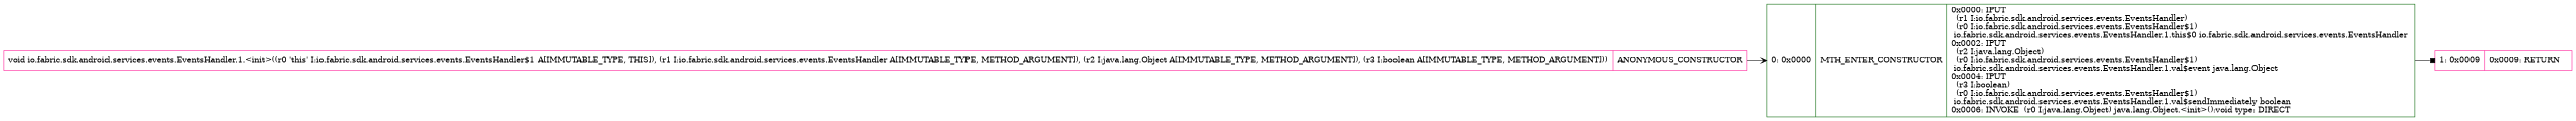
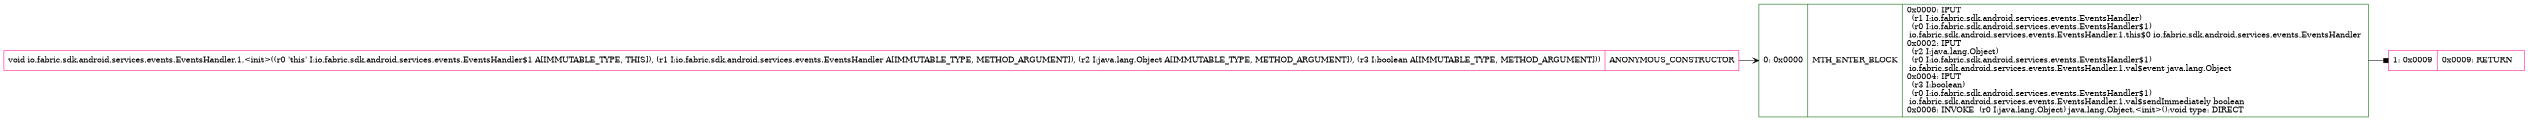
  digraph {
    rankdir=LR
    node [shape=record color=deeppink]
    edge [color=black]
-   n1 [label="{0\:\ 0x0000|MTH_ENTER_CONSTRUCTOR\l|0x0000: IPUT  \l  (r1 I:io.fabric.sdk.android.services.events.EventsHandler)\l  (r0 I:io.fabric.sdk.android.services.events.EventsHandler$1)\l io.fabric.sdk.android.services.events.EventsHandler.1.this$0 io.fabric.sdk.android.services.events.EventsHandler \l0x0002: IPUT  \l  (r2 I:java.lang.Object)\l  (r0 I:io.fabric.sdk.android.services.events.EventsHandler$1)\l io.fabric.sdk.android.services.events.EventsHandler.1.val$event java.lang.Object \l0x0004: IPUT  \l  (r3 I:boolean)\l  (r0 I:io.fabric.sdk.android.services.events.EventsHandler$1)\l io.fabric.sdk.android.services.events.EventsHandler.1.val$sendImmediately boolean \l0x0006: INVOKE  (r0 I:java.lang.Object) java.lang.Object.\<init\>():void type: DIRECT \l}" color=darkgreen]
+   n1 [label="{0\:\ 0x0000|MTH_ENTER_BLOCK\l|0x0000: IPUT  \l  (r1 I:io.fabric.sdk.android.services.events.EventsHandler)\l  (r0 I:io.fabric.sdk.android.services.events.EventsHandler$1)\l io.fabric.sdk.android.services.events.EventsHandler.1.this$0 io.fabric.sdk.android.services.events.EventsHandler \l0x0002: IPUT  \l  (r2 I:java.lang.Object)\l  (r0 I:io.fabric.sdk.android.services.events.EventsHandler$1)\l io.fabric.sdk.android.services.events.EventsHandler.1.val$event java.lang.Object \l0x0004: IPUT  \l  (r3 I:boolean)\l  (r0 I:io.fabric.sdk.android.services.events.EventsHandler$1)\l io.fabric.sdk.android.services.events.EventsHandler.1.val$sendImmediately boolean \l0x0006: INVOKE  (r0 I:java.lang.Object) java.lang.Object.\<init\>():void type: DIRECT \l}" color=darkgreen]
    n2 [label="{1\:\ 0x0009|0x0009: RETURN   \l}"]
    n3 [label="{void io.fabric.sdk.android.services.events.EventsHandler.1.\<init\>((r0 'this' I:io.fabric.sdk.android.services.events.EventsHandler$1 A[IMMUTABLE_TYPE, THIS]), (r1 I:io.fabric.sdk.android.services.events.EventsHandler A[IMMUTABLE_TYPE, METHOD_ARGUMENT]), (r2 I:java.lang.Object A[IMMUTABLE_TYPE, METHOD_ARGUMENT]), (r3 I:boolean A[IMMUTABLE_TYPE, METHOD_ARGUMENT]))  | ANONYMOUS_CONSTRUCTOR\l}"]
    n1 -> n2 [arrowhead=box]
    n3 -> n1 [arrowhead=vee]
  }
